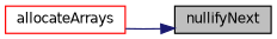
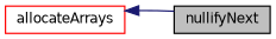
  digraph {
    rankdir=RL
    node [fontname=Helvetica fontsize=10 shape=record style=filled]
    n1 [color=black fillcolor=grey75 fontcolor=black height=0.2 label=nullifyNext width=0.4]
    n2 [color=red fillcolor=white height=0.2 label=allocateArrays width=0.4]
-   n1 -> n2 [color=midnightblue dir=back fontname=Helvetica fontsize=10 labelfontname=Helvetica labelfontsize=10 style=solid]
+   n2 -> n1 [color=midnightblue dir=back fontname=Helvetica fontsize=10 labelfontname=Helvetica labelfontsize=10 style=solid]
  }
